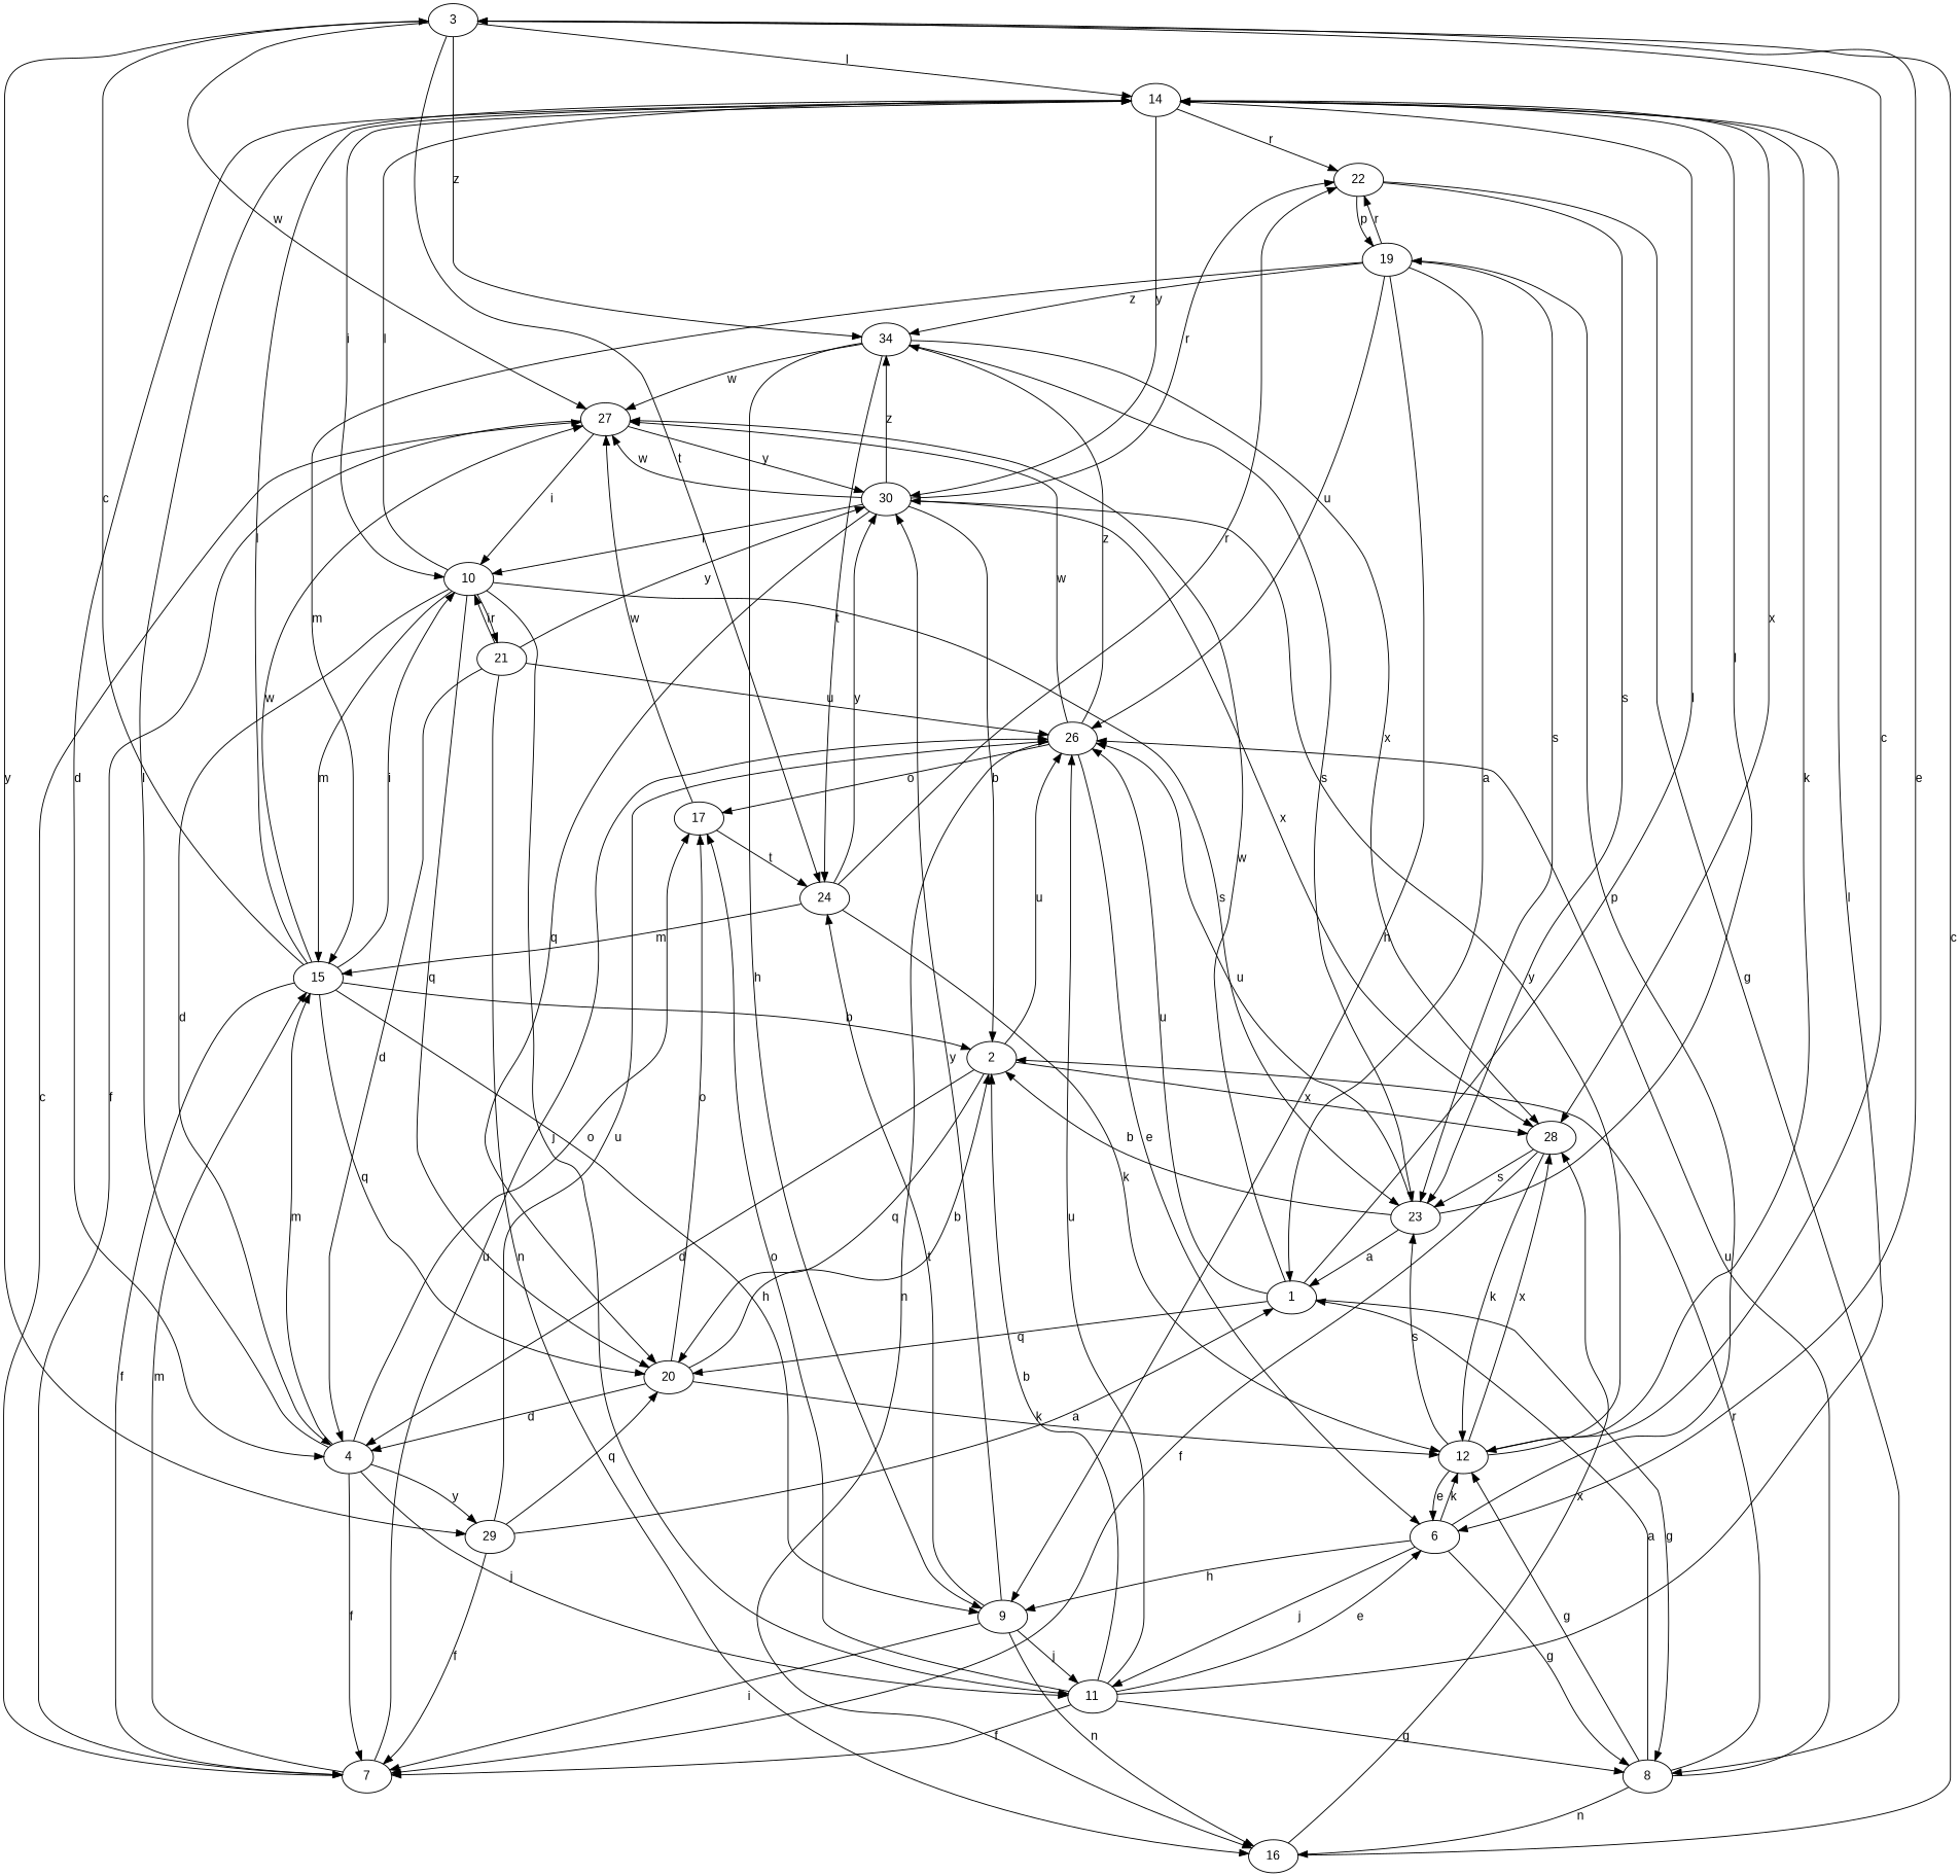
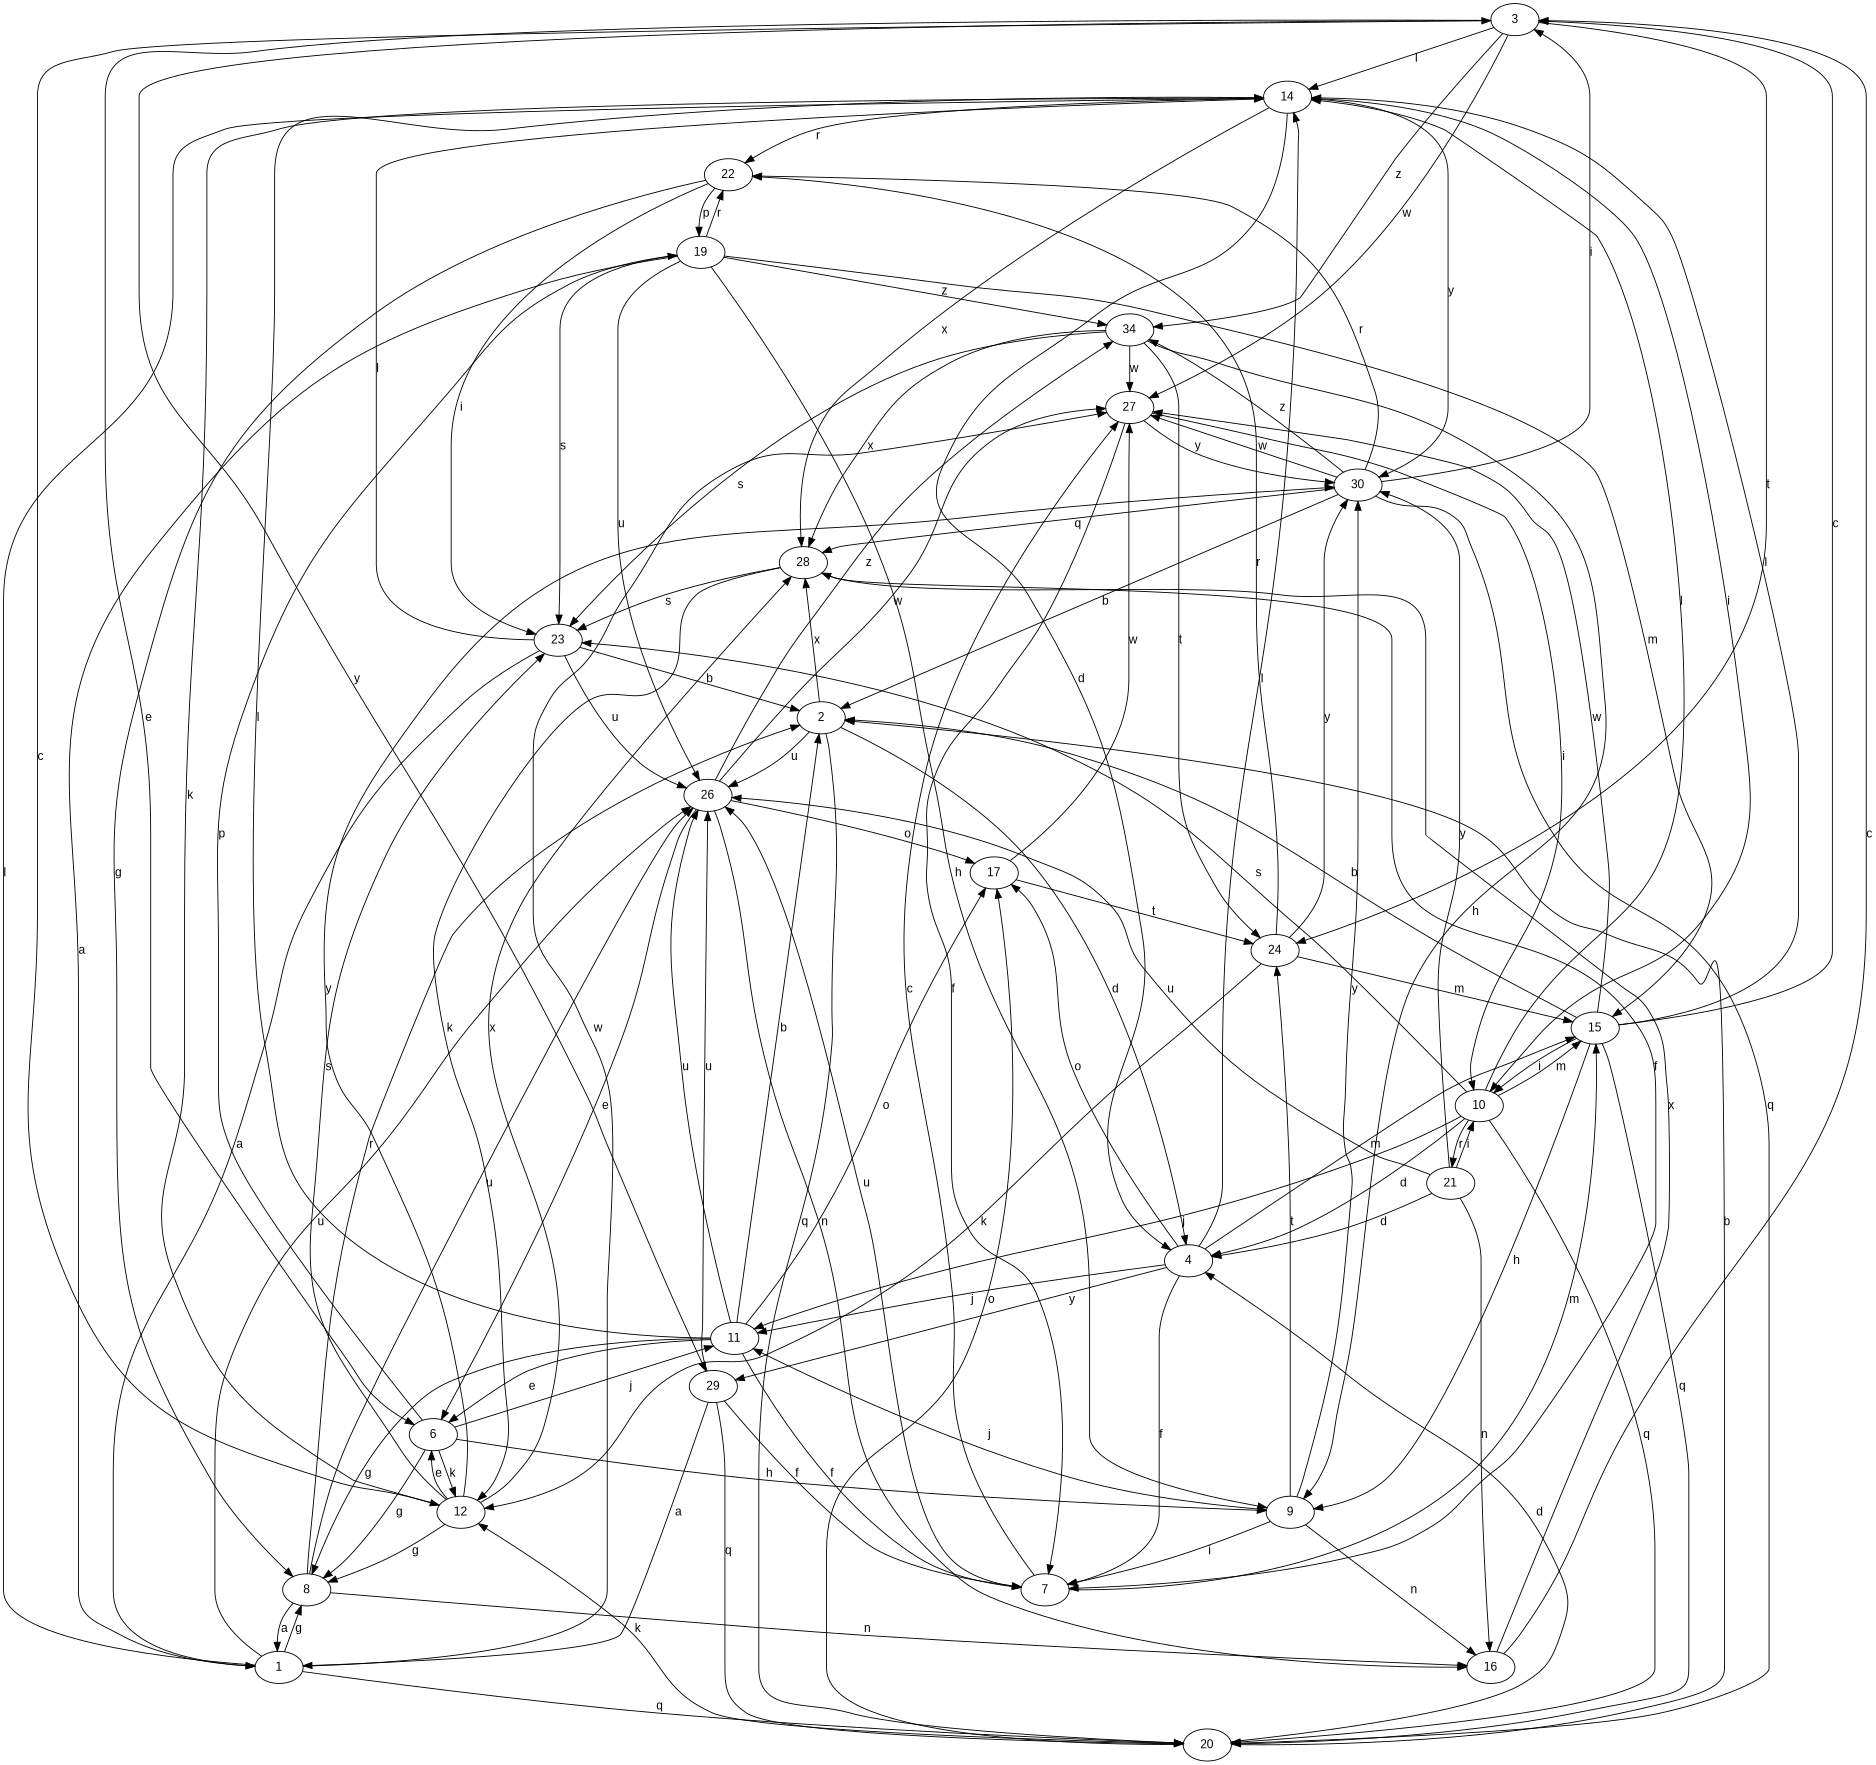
  strict digraph {
    fontname="Liberation Sans"
    node [fontname="Liberation Sans"]
    edge [fontname="Liberation Sans"]
    3
    14
    27
    6
    24
    29
    n7 [label=34]
    19
    1
    26
    15
    9
    23
    22
    8
    20
    2
    16
    4
    28
    12
    30
    10
    17
    7
    11
    21
    3 -> 14 [label=l]
    3 -> 27 [label=w]
    3 -> 6 [label=e]
    3 -> 24 [label=t]
    3 -> 29 [label=y]
    3 -> n7 [label=z]
    14 -> 22 [label=r]
    14 -> 4 [label=d]
    14 -> 28 [label=x]
    14 -> 12 [label=k]
    14 -> 30 [label=y]
    14 -> 10 [label=i]
    27 -> 30 [label=y]
    27 -> 10 [label=i]
    27 -> 7 [label=f]
    6 -> 19 [label=p]
    6 -> 9 [label=h]
    6 -> 8 [label=g]
    6 -> 12 [label=k]
    6 -> 11 [label=j]
    24 -> 15 [label=m]
    24 -> 22 [label=r]
    24 -> 12 [label=k]
    24 -> 30 [label=y]
    29 -> 1 [label=a]
    29 -> 26 [label=u]
    29 -> 20 [label=q]
    29 -> 7 [label=f]
    n7 -> 27 [label=w]
    n7 -> 24 [label=t]
    n7 -> 9 [label=h]
    n7 -> 23 [label=s]
    n7 -> 28 [label=x]
    19 -> n7 [label=z]
    19 -> 1 [label=a]
    19 -> 26 [label=u]
    19 -> 15 [label=m]
    19 -> 9 [label=h]
    19 -> 23 [label=s]
    19 -> 22 [label=r]
    1 -> 14 [label=l]
    1 -> 27 [label=w]
    1 -> 26 [label=u]
    1 -> 8 [label=g]
    1 -> 20 [label=q]
    26 -> 27 [label=w]
    26 -> 6 [label=e]
    26 -> n7 [label=z]
    26 -> 16 [label=n]
    26 -> 17 [label=o]
    15 -> 3 [label=c]
    15 -> 14 [label=l]
    15 -> 27 [label=w]
    15 -> 9 [label=h]
    15 -> 20 [label=q]
    15 -> 2 [label=b]
    15 -> 10 [label=i]
-   15 -> 7 [label=f]
    9 -> 24 [label=t]
    9 -> 16 [label=n]
    9 -> 30 [label=y]
    9 -> 7 [label=i]
    9 -> 11 [label=j]
    23 -> 14 [label=l]
    23 -> 1 [label=a]
    23 -> 26 [label=u]
    23 -> 2 [label=b]
    22 -> 19 [label=p]
-   22 -> 23 [label=s]
+   22 -> 23 [label=i]
    22 -> 8 [label=g]
    8 -> 1 [label=a]
    8 -> 26 [label=u]
    8 -> 2 [label=r]
    8 -> 16 [label=n]
    20 -> 2 [label=b]
    20 -> 4 [label=d]
    20 -> 12 [label=k]
    20 -> 17 [label=o]
    2 -> 26 [label=u]
    2 -> 20 [label=q]
    2 -> 4 [label=d]
    2 -> 28 [label=x]
    16 -> 3 [label=c]
    16 -> 28 [label=x]
    4 -> 14 [label=l]
    4 -> 29 [label=y]
    4 -> 15 [label=m]
    4 -> 17 [label=o]
    4 -> 7 [label=f]
    4 -> 11 [label=j]
    28 -> 23 [label=s]
    28 -> 12 [label=k]
    28 -> 7 [label=f]
    12 -> 3 [label=c]
    12 -> 6 [label=e]
    12 -> 23 [label=s]
-   8 -> 12 [label=g]
+   12 -> 8 [label=g]
    12 -> 28 [label=x]
    12 -> 30 [label=y]
    30 -> 27 [label=w]
    30 -> n7 [label=z]
    30 -> 22 [label=r]
    30 -> 20 [label=q]
    30 -> 2 [label=b]
-   30 -> 28 [label=x]
-   30 -> 10 [label=i]
+   30 -> 28 [label=q]
+   30 -> 3 [label=i]
    10 -> 14 [label=l]
    10 -> 15 [label=m]
    10 -> 23 [label=s]
    10 -> 20 [label=q]
    10 -> 4 [label=d]
    10 -> 11 [label=j]
    10 -> 21 [label=r]
    17 -> 27 [label=w]
    17 -> 24 [label=t]
    7 -> 27 [label=c]
    7 -> 26 [label=u]
    7 -> 15 [label=m]
    11 -> 14 [label=l]
    11 -> 6 [label=e]
    11 -> 26 [label=u]
    11 -> 8 [label=g]
    11 -> 2 [label=b]
    11 -> 17 [label=o]
    11 -> 7 [label=f]
    21 -> 26 [label=u]
    21 -> 16 [label=n]
    21 -> 4 [label=d]
    21 -> 30 [label=y]
    21 -> 10 [label=i]
  }
